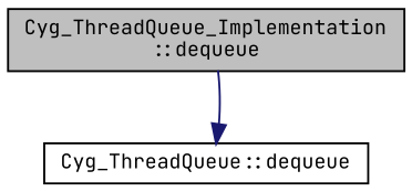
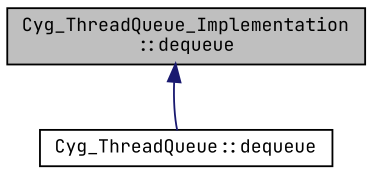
  digraph {
    rankdir=TB
    fontname="JetBrains Mono"
    node [color=black fontname="JetBrains Mono" fontsize=10 shape=record style=filled]
    n1 [fillcolor=grey75 fontcolor=black height=0.2 label="Cyg_ThreadQueue_Implementation\l::dequeue" width=0.4]
    n2 [fillcolor=white height=0.2 label="Cyg_ThreadQueue::dequeue" width=0.4]
-   n2 -> n1 [color=midnightblue dir=back fontname="JetBrains Mono" fontsize=10 labelfontname=Helvetica labelfontsize=10 style=solid]
+   n1 -> n2 [color=midnightblue dir=back fontname="JetBrains Mono" fontsize=10 labelfontname=Helvetica labelfontsize=10 style=solid]
  }
